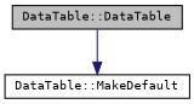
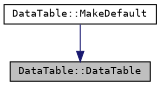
  digraph {
    rankdir=TB
    fontname="DejaVu Sans Mono"
    node [color=black fontname="DejaVu Sans Mono" fontsize=10 shape=record style=filled]
    n1 [fillcolor=grey75 fontcolor=black height=0.2 label="DataTable::DataTable" width=0.4]
    n2 [fillcolor=white height=0.2 label="DataTable::MakeDefault" width=0.4]
-   n1 -> n2 [color=midnightblue fontname="DejaVu Sans Mono" fontsize=10 labelfontname=Helvetica labelfontsize=10 style=solid]
+   n2 -> n1 [color=midnightblue fontname="DejaVu Sans Mono" fontsize=10 labelfontname=Helvetica labelfontsize=10 style=solid]
  }
